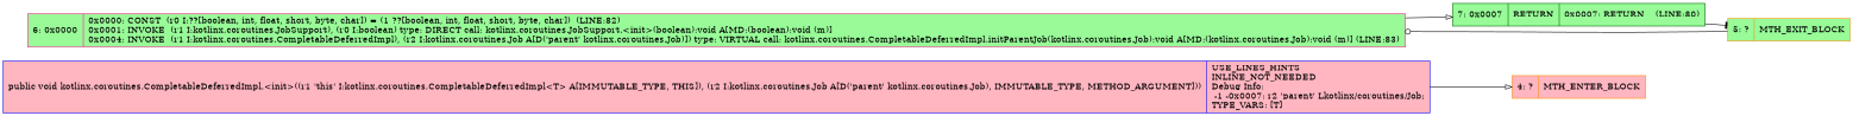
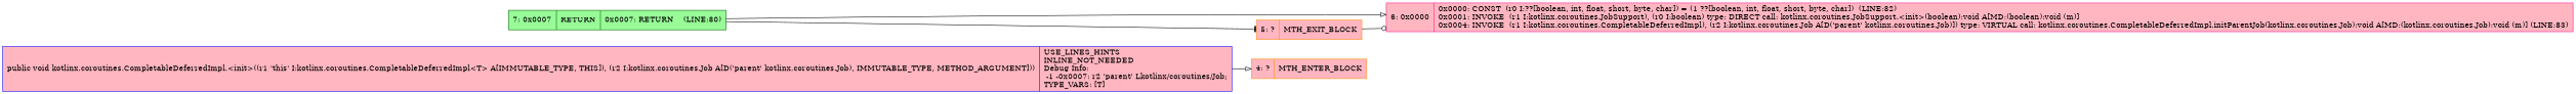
  digraph {
    rankdir=LR
    node [color=darkorange fillcolor=palegreen shape=record style=filled]
    edge [arrowhead=onormal]
    n1 [fillcolor=lightpink label="{4\:\ ?|MTH_ENTER_BLOCK\l}"]
-   n2 [color=deeppink label="{6\:\ 0x0000|0x0000: CONST  (r0 I:??[boolean, int, float, short, byte, char]) = (1 ??[boolean, int, float, short, byte, char])  (LINE:82)\l0x0001: INVOKE  (r1 I:kotlinx.coroutines.JobSupport), (r0 I:boolean) type: DIRECT call: kotlinx.coroutines.JobSupport.\<init\>(boolean):void A[MD:(boolean):void (m)]\l0x0004: INVOKE  (r1 I:kotlinx.coroutines.CompletableDeferredImpl), (r2 I:kotlinx.coroutines.Job A[D('parent' kotlinx.coroutines.Job)]) type: VIRTUAL call: kotlinx.coroutines.CompletableDeferredImpl.initParentJob(kotlinx.coroutines.Job):void A[MD:(kotlinx.coroutines.Job):void (m)] (LINE:83)\l}"]
+   n2 [color=deeppink fillcolor=lightpink label="{6\:\ 0x0000|0x0000: CONST  (r0 I:??[boolean, int, float, short, byte, char]) = (1 ??[boolean, int, float, short, byte, char])  (LINE:82)\l0x0001: INVOKE  (r1 I:kotlinx.coroutines.JobSupport), (r0 I:boolean) type: DIRECT call: kotlinx.coroutines.JobSupport.\<init\>(boolean):void A[MD:(boolean):void (m)]\l0x0004: INVOKE  (r1 I:kotlinx.coroutines.CompletableDeferredImpl), (r2 I:kotlinx.coroutines.Job A[D('parent' kotlinx.coroutines.Job)]) type: VIRTUAL call: kotlinx.coroutines.CompletableDeferredImpl.initParentJob(kotlinx.coroutines.Job):void A[MD:(kotlinx.coroutines.Job):void (m)] (LINE:83)\l}"]
    n3 [color=darkgreen label="{7\:\ 0x0007|RETURN\l|0x0007: RETURN    (LINE:80)\l}"]
-   n4 [label="{5\:\ ?|MTH_EXIT_BLOCK\l}"]
+   n4 [fillcolor=lightpink label="{5\:\ ?|MTH_EXIT_BLOCK\l}"]
    n5 [color=blue fillcolor=lightpink label="{public void kotlinx.coroutines.CompletableDeferredImpl.\<init\>((r1 'this' I:kotlinx.coroutines.CompletableDeferredImpl\<T\> A[IMMUTABLE_TYPE, THIS]), (r2 I:kotlinx.coroutines.Job A[D('parent' kotlinx.coroutines.Job), IMMUTABLE_TYPE, METHOD_ARGUMENT]))  | USE_LINES_HINTS\lINLINE_NOT_NEEDED\lDebug Info:\l  \-1 \-0x0007: r2 'parent' Lkotlinx\/coroutines\/Job;\lTYPE_VARS: [T]\l}"]
-   n2 -> n3
+   n3 -> n2
    n3 -> n4 [arrowhead=tee]
    n4 -> n2 [arrowhead=odot]
    n5 -> n1
  }
